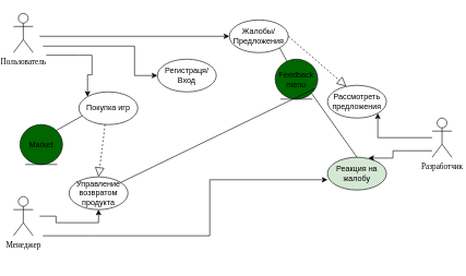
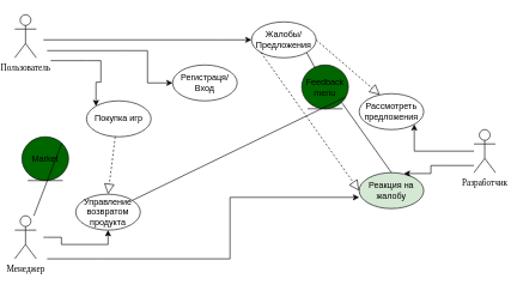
  <mxCell id="0" />
  <mxCell id="1" parent="0" />
  <mxCell id="2" value="Пользователь" style="shape=umlActor;verticalLabelPosition=bottom;verticalAlign=top;html=1;fontFamily=Times New Roman;direction=east;" vertex="1" parent="1"><mxGeometry x="20" y="20" width="30" height="60" as="geometry" /></mxCell>
  <mxCell id="3" value="Менеджер" style="shape=umlActor;verticalLabelPosition=bottom;verticalAlign=top;html=1;fontFamily=Times New Roman;" vertex="1" parent="1"><mxGeometry x="20" y="300" width="30" height="60" as="geometry" /></mxCell>
  <mxCell id="4" value="Разработчик&lt;div&gt;&lt;br&gt;&lt;/div&gt;" style="shape=umlActor;verticalLabelPosition=bottom;verticalAlign=top;html=1;fontFamily=Times New Roman;" vertex="1" parent="1"><mxGeometry x="660" y="180" width="30" height="60" as="geometry" /></mxCell>
  <mxCell id="5" value="Покупка игр" style="ellipse;whiteSpace=wrap;html=1;" vertex="1" parent="1"><mxGeometry x="120" y="140" width="90" height="50" as="geometry" /></mxCell>
  <mxCell id="6" value="Регистраця/Вход" style="ellipse;whiteSpace=wrap;html=1;" vertex="1" parent="1"><mxGeometry x="240" y="90" width="90" height="50" as="geometry" /></mxCell>
  <mxCell id="7" value="Жалобы/Предложения" style="ellipse;whiteSpace=wrap;html=1;" vertex="1" parent="1"><mxGeometry x="350" y="30" width="90" height="50" as="geometry" /></mxCell>
  <mxCell id="8" style="edgeStyle=orthogonalEdgeStyle;rounded=0;orthogonalLoop=1;jettySize=auto;html=1;" edge="1" parent="1" source="9" target="7"><mxGeometry relative="1" as="geometry" /></mxCell>
  <mxCell id="9" value="" style="line;strokeWidth=1;fillColor=none;align=left;verticalAlign=middle;spacingTop=-1;spacingLeft=3;spacingRight=3;rotatable=0;labelPosition=right;points=[];portConstraint=eastwest;strokeColor=inherit;" vertex="1" parent="1"><mxGeometry x="60" y="51" width="250" height="8" as="geometry" /></mxCell>
  <mxCell id="10" style="edgeStyle=orthogonalEdgeStyle;rounded=0;orthogonalLoop=1;jettySize=auto;html=1;entryX=0;entryY=0.5;entryDx=0;entryDy=0;" edge="1" parent="1" source="11" target="6"><mxGeometry relative="1" as="geometry" /></mxCell>
  <mxCell id="11" value="" style="line;strokeWidth=1;fillColor=none;align=left;verticalAlign=middle;spacingTop=-1;spacingLeft=3;spacingRight=3;rotatable=0;labelPosition=right;points=[];portConstraint=eastwest;strokeColor=inherit;" vertex="1" parent="1"><mxGeometry x="65" y="40" width="105" height="60" as="geometry" /></mxCell>
  <mxCell id="12" style="edgeStyle=orthogonalEdgeStyle;rounded=0;orthogonalLoop=1;jettySize=auto;html=1;entryX=0;entryY=0;entryDx=0;entryDy=0;" edge="1" parent="1" source="13" target="5"><mxGeometry relative="1" as="geometry" /></mxCell>
  <mxCell id="13" value="" style="line;strokeWidth=1;fillColor=none;align=left;verticalAlign=middle;spacingTop=-1;spacingLeft=3;spacingRight=3;rotatable=0;labelPosition=right;points=[];portConstraint=eastwest;strokeColor=inherit;" vertex="1" parent="1"><mxGeometry x="70" y="80" width="50" height="8" as="geometry" /></mxCell>
  <mxCell id="14" value="Реакция на жалобу" style="ellipse;whiteSpace=wrap;html=1;fillColor=#d5e8d4;" vertex="1" parent="1"><mxGeometry x="500" y="240" width="90" height="50" as="geometry" /></mxCell>
  <mxCell id="15" value="Рассмотреть предложения" style="ellipse;whiteSpace=wrap;html=1;" vertex="1" parent="1"><mxGeometry x="500" y="130" width="90" height="50" as="geometry" /></mxCell>
  <mxCell id="16" value="Управление возвратом продукта" style="ellipse;whiteSpace=wrap;html=1;" vertex="1" parent="1"><mxGeometry x="105" y="270" width="90" height="50" as="geometry" /></mxCell>
  <mxCell id="17" style="edgeStyle=orthogonalEdgeStyle;rounded=0;orthogonalLoop=1;jettySize=auto;html=1;entryX=0.5;entryY=1;entryDx=0;entryDy=0;" edge="1" parent="1" source="18" target="16"><mxGeometry relative="1" as="geometry" /></mxCell>
  <mxCell id="18" value="" style="line;strokeWidth=1;fillColor=none;align=left;verticalAlign=middle;spacingTop=-1;spacingLeft=3;spacingRight=3;rotatable=0;labelPosition=right;points=[];portConstraint=eastwest;strokeColor=inherit;" vertex="1" parent="1"><mxGeometry x="60" y="315" width="5" height="30" as="geometry" /></mxCell>
  <mxCell id="19" value="" style="line;strokeWidth=1;fillColor=none;align=left;verticalAlign=middle;spacingTop=-1;spacingLeft=3;spacingRight=3;rotatable=0;labelPosition=right;points=[];portConstraint=eastwest;strokeColor=inherit;" vertex="1" parent="1"><mxGeometry x="65" y="320" width="75" height="80" as="geometry" /></mxCell>
  <mxCell id="20" value="" style="line;strokeWidth=1;fillColor=none;align=left;verticalAlign=middle;spacingTop=-1;spacingLeft=3;spacingRight=3;rotatable=0;labelPosition=right;points=[];portConstraint=eastwest;strokeColor=inherit;" vertex="1" parent="1"><mxGeometry x="620" y="210" width="40" height="40" as="geometry" /></mxCell>
  <mxCell id="21" style="edgeStyle=orthogonalEdgeStyle;rounded=0;orthogonalLoop=1;jettySize=auto;html=1;entryX=1;entryY=1;entryDx=0;entryDy=0;" edge="1" parent="1" source="22" target="15"><mxGeometry relative="1" as="geometry" /></mxCell>
  <mxCell id="22" value="" style="line;strokeWidth=1;fillColor=none;align=left;verticalAlign=middle;spacingTop=-1;spacingLeft=3;spacingRight=3;rotatable=0;labelPosition=right;points=[];portConstraint=eastwest;strokeColor=inherit;" vertex="1" parent="1"><mxGeometry x="620" y="190" width="40" height="40" as="geometry" /></mxCell>
  <mxCell id="23" value="" style="endArrow=block;dashed=1;endFill=0;endSize=12;html=1;rounded=0;entryX=0.5;entryY=0;entryDx=0;entryDy=0;" edge="1" parent="1" target="16"><mxGeometry width="160" relative="1" as="geometry"><mxPoint x="160" y="190" as="sourcePoint" /><mxPoint x="320" y="190" as="targetPoint" /></mxGeometry></mxCell>
  <mxCell id="24" style="edgeStyle=orthogonalEdgeStyle;rounded=0;orthogonalLoop=1;jettySize=auto;html=1;entryX=0;entryY=0.688;entryDx=0;entryDy=0;entryPerimeter=0;" edge="1" parent="1" source="19" target="14"><mxGeometry relative="1" as="geometry" /></mxCell>
+ <mxCell id="25" value="" style="endArrow=block;dashed=1;endFill=0;endSize=12;html=1;rounded=0;entryX=0;entryY=0.5;entryDx=0;entryDy=0;exitX=0;exitY=1;exitDx=0;exitDy=0;" edge="1" parent="1" source="7" target="14"><mxGeometry width="160" relative="1" as="geometry"><mxPoint x="410" y="79" as="sourcePoint" /><mxPoint x="570" y="79" as="targetPoint" /></mxGeometry></mxCell>
  <mxCell id="26" value="" style="endArrow=block;dashed=1;endFill=0;endSize=12;html=1;rounded=0;entryX=0.32;entryY=0.032;entryDx=0;entryDy=0;exitX=1;exitY=0.5;exitDx=0;exitDy=0;entryPerimeter=0;" edge="1" parent="1" source="7" target="15"><mxGeometry width="160" relative="1" as="geometry"><mxPoint x="420" y="89" as="sourcePoint" /><mxPoint x="523" y="147" as="targetPoint" /></mxGeometry></mxCell>
  <mxCell id="27" style="edgeStyle=orthogonalEdgeStyle;rounded=0;orthogonalLoop=1;jettySize=auto;html=1;entryX=0.693;entryY=0.024;entryDx=0;entryDy=0;entryPerimeter=0;" edge="1" parent="1" source="20" target="14"><mxGeometry relative="1" as="geometry" /></mxCell>
  <mxCell id="28" value="Feedback menu" style="ellipse;shape=umlEntity;whiteSpace=wrap;html=1;fillColor=#006600;" vertex="1" parent="1"><mxGeometry x="420" y="90" width="65" height="61" as="geometry" /></mxCell>
  <mxCell id="29" value="Market" style="ellipse;shape=umlEntity;whiteSpace=wrap;html=1;fillColor=#006600;" vertex="1" parent="1"><mxGeometry x="30" y="190" width="65" height="61" as="geometry" /></mxCell>
- <mxCell id="30" value="" style="endArrow=none;html=1;rounded=0;exitX=1;exitY=0;exitDx=0;exitDy=0;entryX=0.062;entryY=0.728;entryDx=0;entryDy=0;entryPerimeter=0;" edge="1" parent="1" source="29" target="5"><mxGeometry width="50" height="50" relative="1" as="geometry"><mxPoint x="70" y="230" as="sourcePoint" /><mxPoint x="120" y="180" as="targetPoint" /></mxGeometry></mxCell>
+ <mxCell id="30" value="" style="endArrow=none;html=1;rounded=0;exitX=1;exitY=0;exitDx=0;exitDy=0;" edge="1" parent="1" source="29" target="3"><mxGeometry width="50" height="50" relative="1" as="geometry"><mxPoint x="70" y="230" as="sourcePoint" /><mxPoint x="120" y="180" as="targetPoint" /></mxGeometry></mxCell>
  <mxCell id="31" value="" style="endArrow=none;html=1;rounded=0;exitX=0.935;exitY=0.734;exitDx=0;exitDy=0;exitPerimeter=0;" edge="1" parent="1" source="28" target="16"><mxGeometry width="50" height="50" relative="1" as="geometry"><mxPoint x="440" y="220" as="sourcePoint" /><mxPoint x="490" y="170" as="targetPoint" /></mxGeometry></mxCell>
  <mxCell id="32" value="" style="endArrow=none;html=1;rounded=0;entryX=1;entryY=1;entryDx=0;entryDy=0;exitX=0.283;exitY=0.066;exitDx=0;exitDy=0;exitPerimeter=0;" edge="1" parent="1" source="28" target="7"><mxGeometry width="50" height="50" relative="1" as="geometry"><mxPoint x="360" y="290" as="sourcePoint" /><mxPoint x="410" y="240" as="targetPoint" /></mxGeometry></mxCell>
  <mxCell id="33" value="" style="endArrow=none;html=1;rounded=0;entryX=0.5;entryY=0;entryDx=0;entryDy=0;exitX=1;exitY=1;exitDx=0;exitDy=0;" edge="1" parent="1" source="28" target="14"><mxGeometry width="50" height="50" relative="1" as="geometry"><mxPoint x="360" y="290" as="sourcePoint" /><mxPoint x="410" y="240" as="targetPoint" /></mxGeometry></mxCell>
